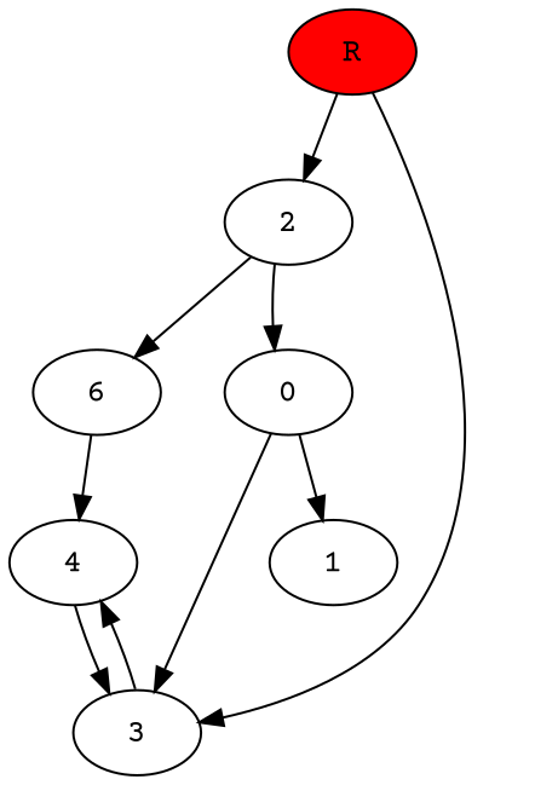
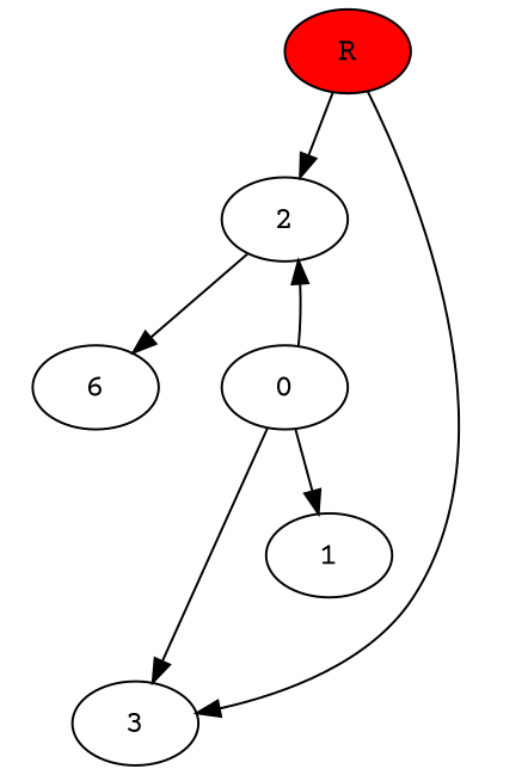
  digraph {
    fontname="Courier Prime"
    node [fontname="Courier Prime"]
    edge [fontname="Courier Prime"]
    2
    6
    n3 [label=0]
-   4
    3
    1
    R [fillcolor="#ff0000" style=filled]
    2 -> 6
-   2 -> n3
-   6 -> 4
+   n3 -> 2
    n3 -> 3
    n3 -> 1
-   4 -> 3
-   3 -> 4
    R -> 2
    R -> 3
  }
